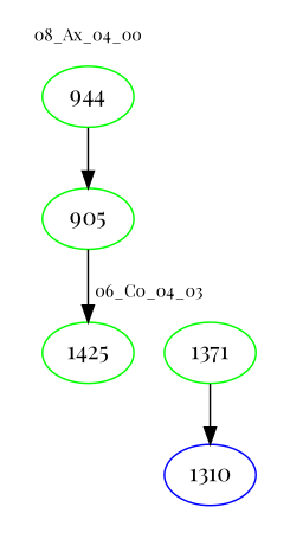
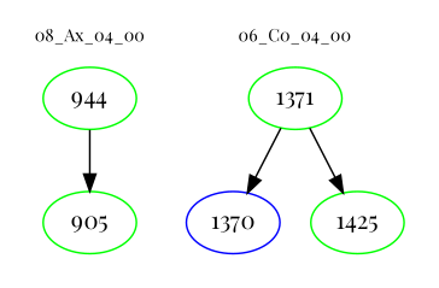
  digraph {
    fontname="Playfair Display"
    node [color=green fontname="Playfair Display"]
    edge [color=black fontname="Playfair Display"]
    n1 [label=944]
    n2 [label=905]
    n3 [label=1371]
-   n4 [color=blue label=1310]
+   n4 [color=blue label=1370]
    n5 [label=1425]
    subgraph cluster_1 {
      color=white
      fontsize=10
      label="08_Ax_04_00"
      n1
      n2
    }
    subgraph cluster_2 {
      color=white
      fontsize=10
-     label="06_C0_04_03"
+     label="06_C0_04_00"
      n3
      n4
      n5
    }
    n1 -> n2
    n3 -> n4
-   n2 -> n5
+   n3 -> n5
  }
